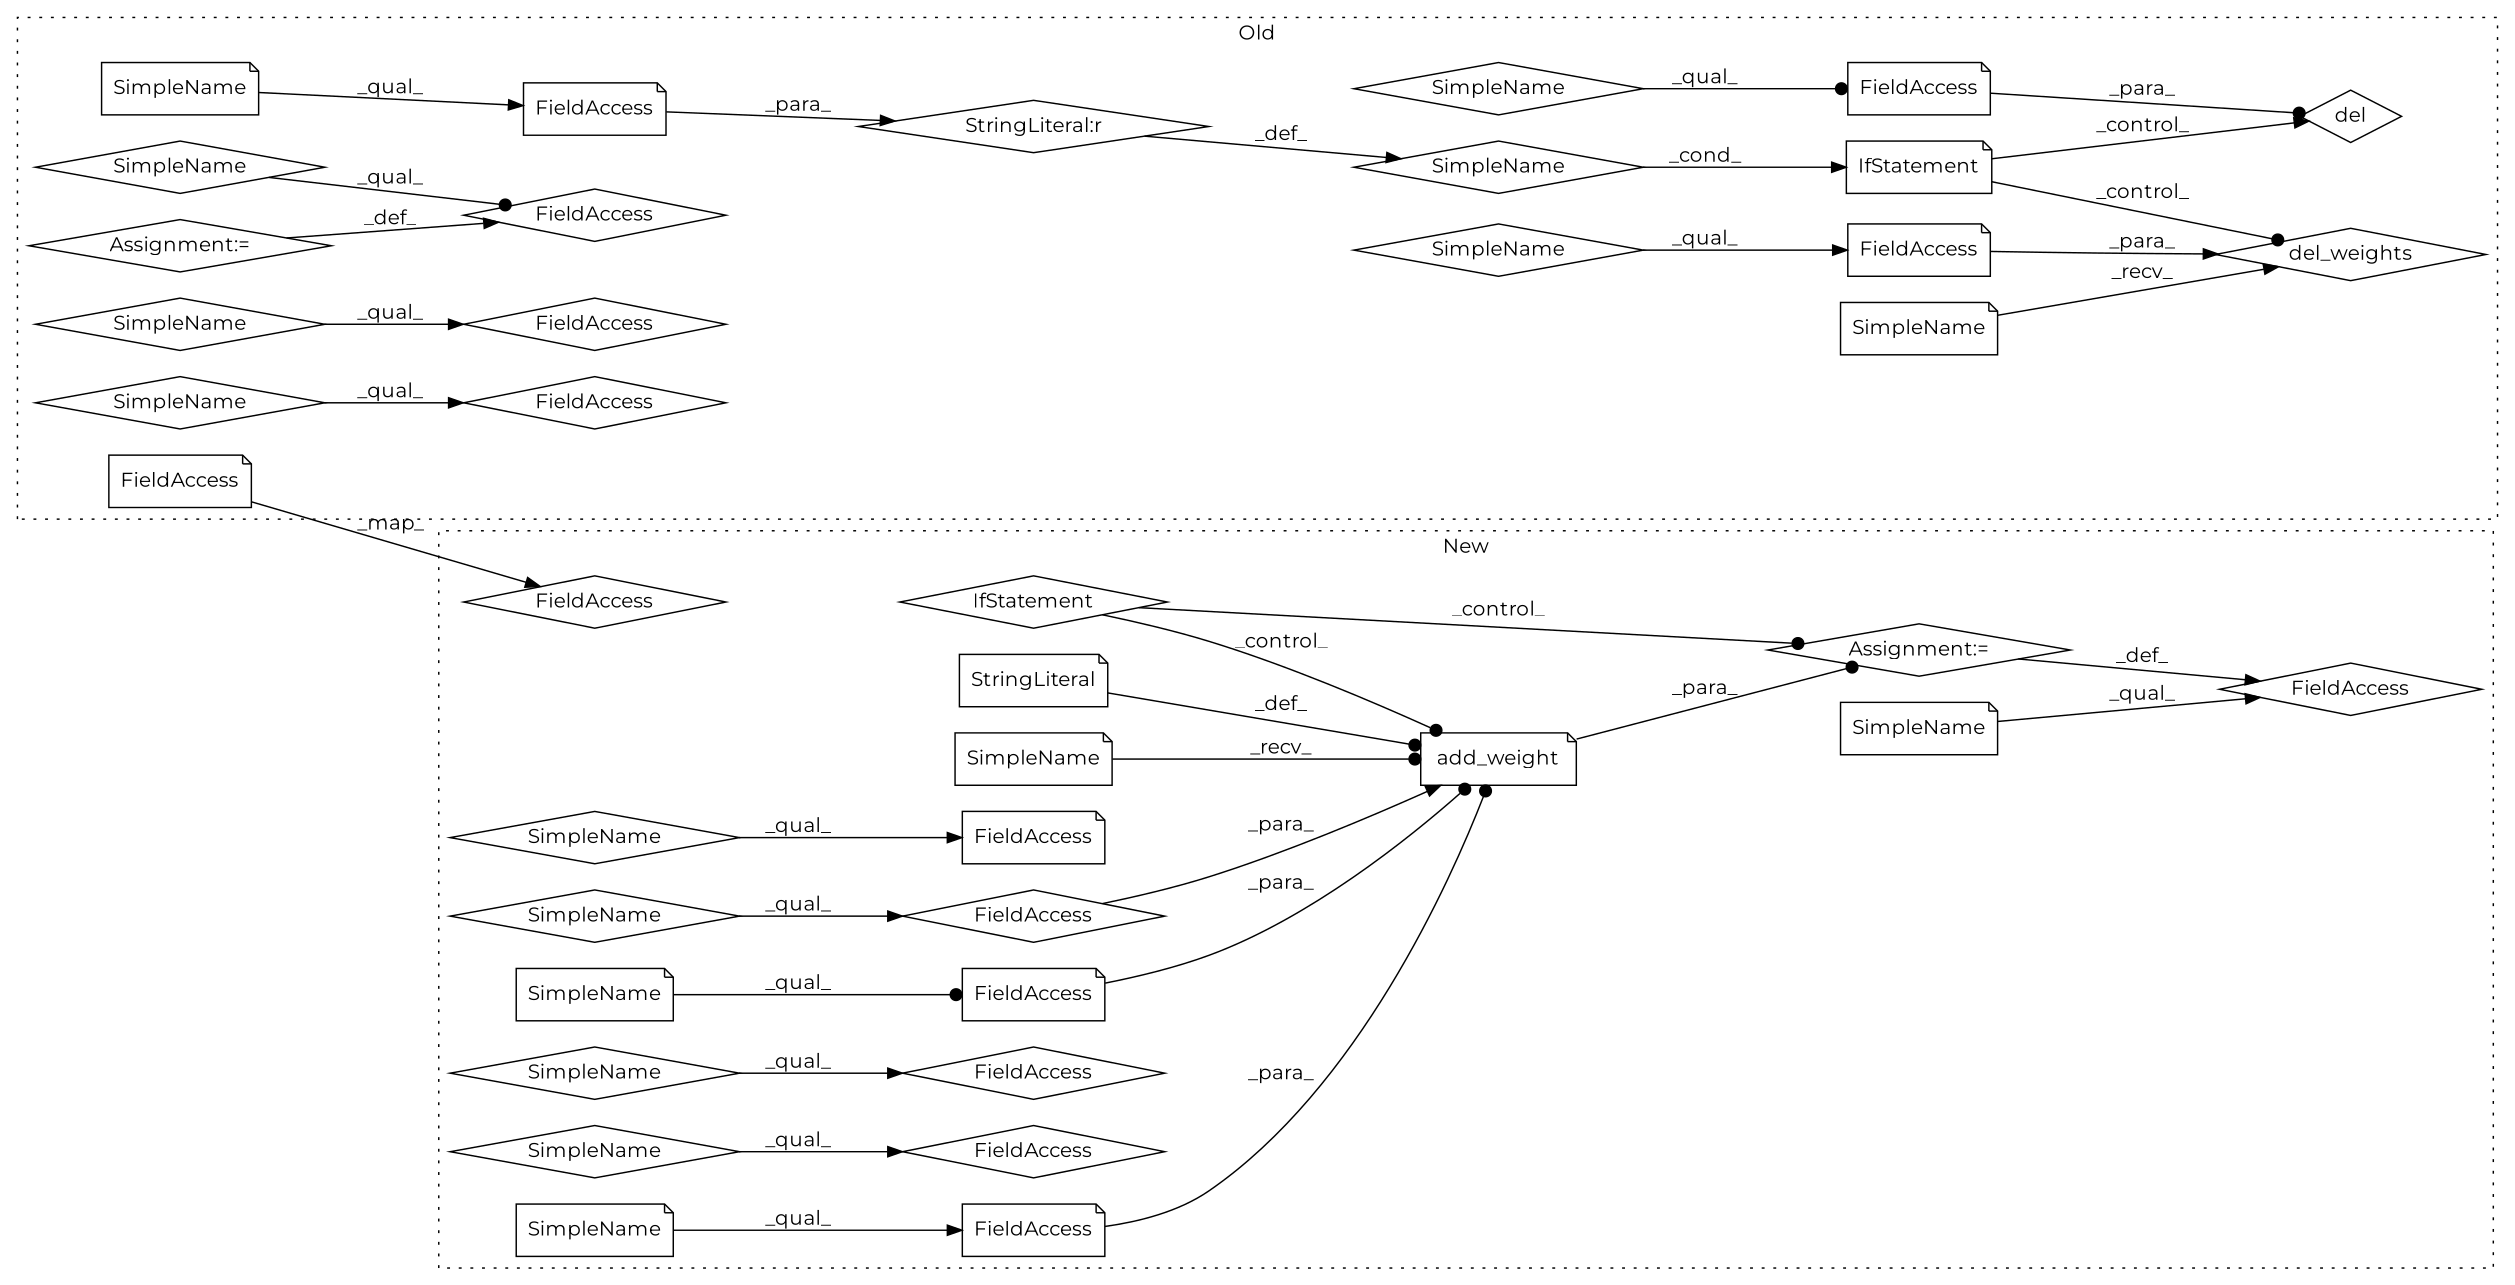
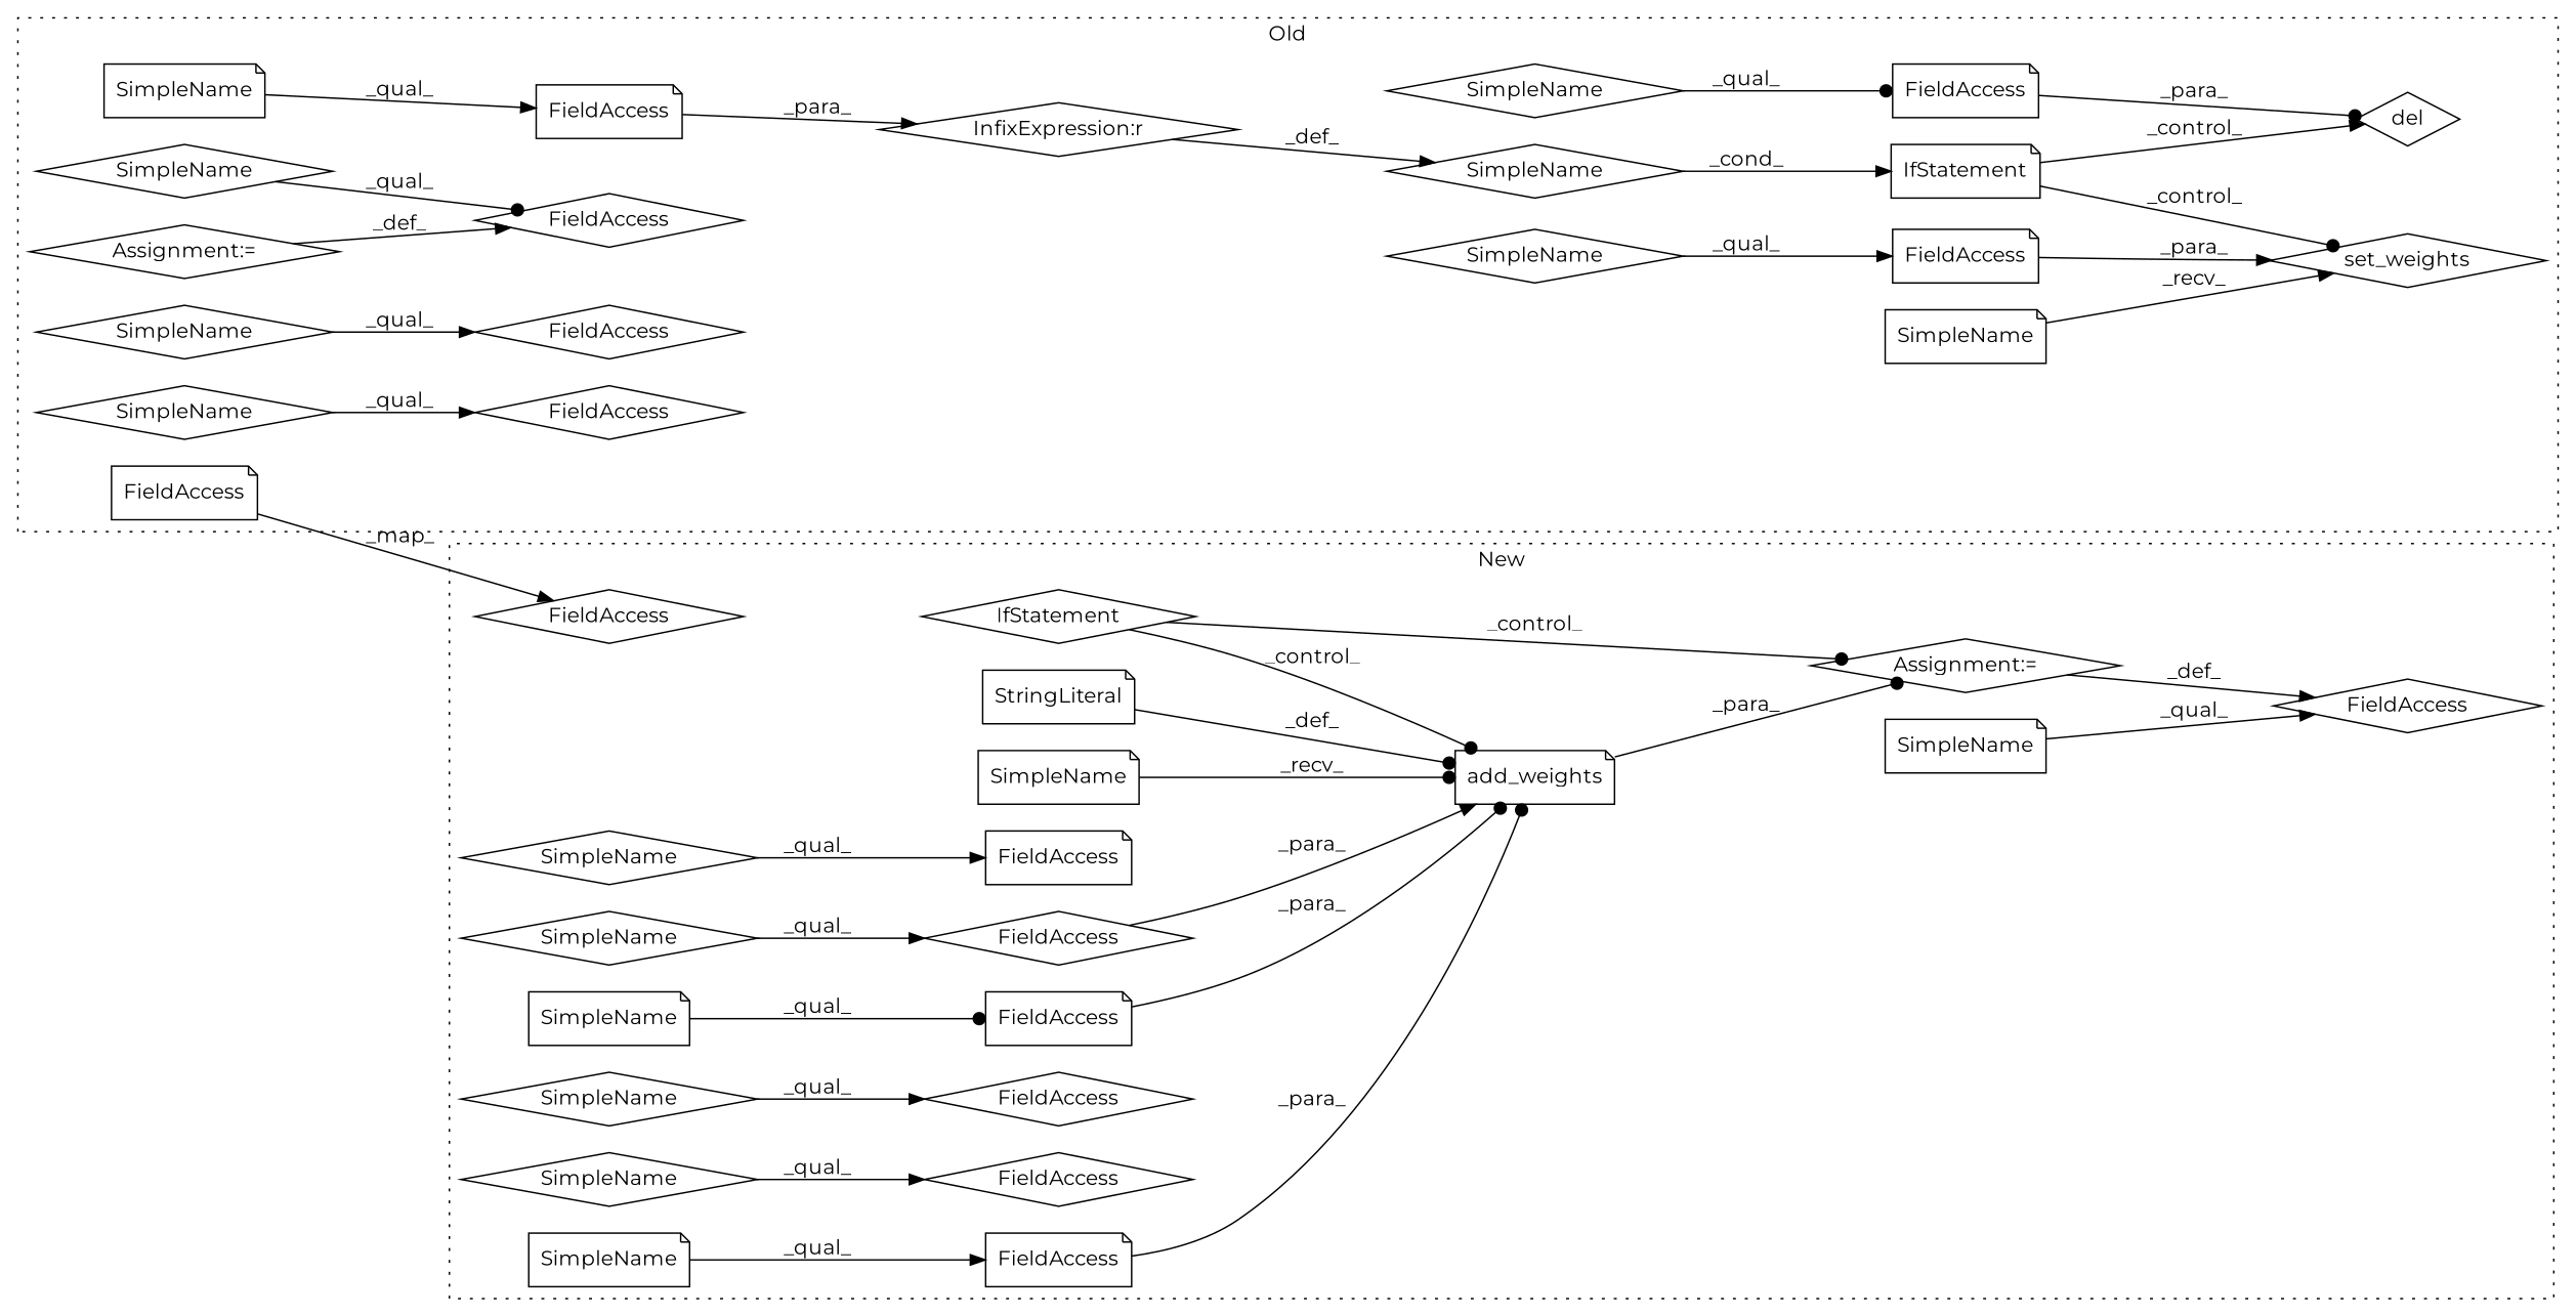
  digraph {
    fontname=Montserrat
    rankdir=LR
    node [a=42 fontname=Montserrat l=4 s=8482 shape=diamond]
    edge [arrowhead=normal fontname=Montserrat]
-   n1 [a=32 l="12,1" label=del_weights s="8470,8502"]
+   n1 [a=32 l="12,1" label=set_weights s="8470,8502"]
    n2 [label=SimpleName l="" s=""]
    n3 [a=32 l="4,1" label=del s="8511,8535"]
    n4 [a=22 l=20 label=FieldAccess shape=note]
-   n5 [a=27 label="StringLiteral:r" s=8447]
+   n5 [a=27 label="InfixExpression:r" s=8447]
    n6 [a=22 l=11 label=FieldAccess s=7925]
    n7 [a=22 l=20 label=FieldAccess s=8515 shape=note]
    n8 [a=22 l=11 label=FieldAccess s=7793]
    n9 [a=22 l=20 label=FieldAccess s=8427 shape=note]
    n10 [a=25 l="4,2" label=IfStatement s="8423,8455" shape=note]
    n11 [a=22 l=12 label=FieldAccess s=7699]
    n12 [a=7 l=8 label="Assignment:=" s=7711]
    n13 [a=22 l=17 label=FieldAccess s=8192 shape=note]
    n14 [label=SimpleName s=8427 shape=note]
    n15 [label=SimpleName s=8515]
    n16 [label=SimpleName s=7793]
    n17 [label=SimpleName]
    n18 [label=SimpleName s=7699]
    n19 [label=SimpleName s=7925]
    n20 [label=SimpleName s=8465 shape=note]
-   n21 [a=32 l="11,1" label=add_weight s="14468,14600" shape=note]
+   n21 [a=32 l="11,1" label=add_weights s="14468,14600" shape=note]
    n22 [a=45 l=18 label=StringLiteral s=14529 shape=note]
    n23 [a=22 l=26 label=FieldAccess s=14548 shape=note]
    n24 [a=22 l=25 label=FieldAccess s=14575]
    n25 [a=22 l=26 label=FieldAccess s=14502 shape=note]
    n26 [a=22 l=21 label=FieldAccess s=14441]
    n27 [a=22 l=13 label=FieldAccess s=14611 shape=note]
    n28 [a=22 l=21 label=FieldAccess s=14705]
    n29 [a=22 l=16 label=FieldAccess s=14070]
    n30 [a=25 l="4,2" label=IfStatement s="13796,13833"]
    n31 [a=7 l=1 label="Assignment:=" s=14462]
    n32 [a=22 l=26 label=FieldAccess s=14382]
    n33 [label=SimpleName s=14575]
    n34 [label=SimpleName s=14611]
    n35 [label=SimpleName s=14548 shape=note]
    n36 [label=SimpleName s=14502 shape=note]
    n37 [label=SimpleName s=14705]
    n38 [label=SimpleName s=14070]
    n39 [label=SimpleName s=14463 shape=note]
    n40 [label=SimpleName s=14441 shape=note]
    subgraph cluster_1 {
      label=Old
      style=dotted
      n1
      n2
      n3
      n4
      n5
      n6
      n7
      n8
      n9
      n10
      n11
      n12
      n13
      n14
      n15
      n16
      n17
      n18
      n19
      n20
    }
    subgraph cluster_2 {
      label=New
      style=dotted
      n21
      n22
      n23
      n24
      n25
      n26
      n27
      n28
      n29
      n30
      n31
      n32
      n33
      n34
      n35
      n36
      n37
      n38
      n39
      n40
    }
    n2 -> n10 [label=_cond_]
    n4 -> n1 [label=_para_]
    n5 -> n2 [label=_def_]
    n7 -> n3 [arrowhead=dot label=_para_]
    n9 -> n5 [label=_para_]
    n10 -> n1 [arrowhead=dot label=_control_]
    n10 -> n3 [label=_control_]
    n12 -> n11 [label=_def_]
    n13 -> n32 [label=_map_]
    n14 -> n9 [label=_qual_]
    n15 -> n7 [arrowhead=dot label=_qual_]
    n16 -> n8 [label=_qual_]
    n17 -> n4 [label=_qual_]
    n18 -> n11 [arrowhead=dot label=_qual_]
    n19 -> n6 [label=_qual_]
    n20 -> n1 [label=_recv_]
    n21 -> n31 [arrowhead=dot label=_para_]
    n22 -> n21 [arrowhead=dot label=_def_]
    n23 -> n21 [arrowhead=dot label=_para_]
    n24 -> n21 [label=_para_]
    n25 -> n21 [arrowhead=dot label=_para_]
    n30 -> n21 [arrowhead=dot label=_control_]
    n30 -> n31 [arrowhead=dot label=_control_]
    n31 -> n26 [label=_def_]
    n33 -> n24 [label=_qual_]
    n34 -> n27 [label=_qual_]
    n35 -> n23 [arrowhead=dot label=_qual_]
    n36 -> n25 [label=_qual_]
    n37 -> n28 [label=_qual_]
    n38 -> n29 [label=_qual_]
    n39 -> n21 [arrowhead=dot label=_recv_]
    n40 -> n26 [label=_qual_]
  }
